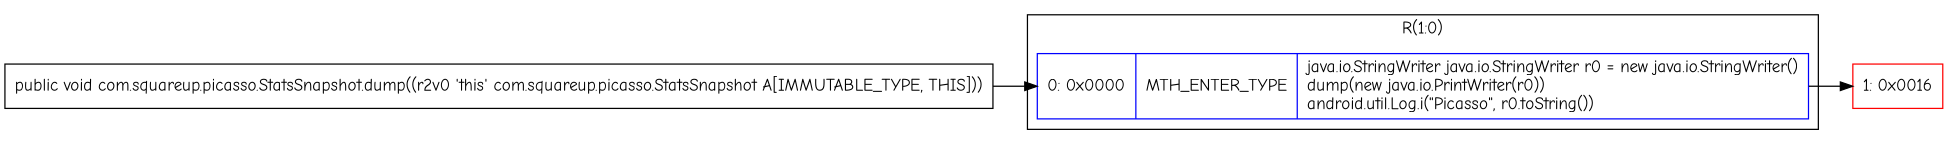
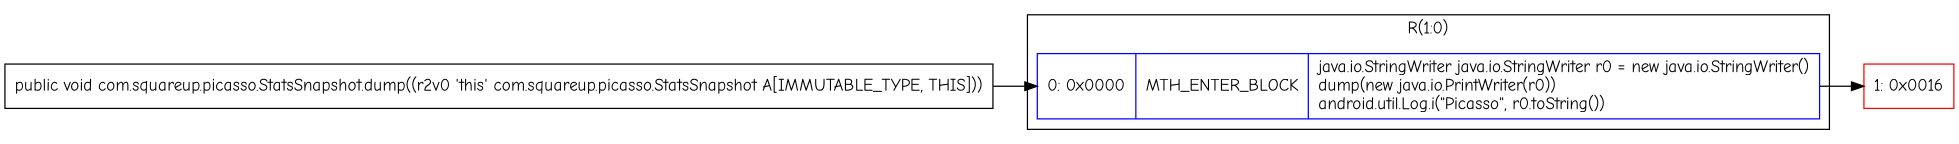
  digraph {
    rankdir=LR
    fontname="Comic Neue"
    node [shape=record fontname="Comic Neue"]
    edge [fontname="Comic Neue"]
-   n1 [color=blue label="{0\:\ 0x0000|MTH_ENTER_TYPE\l|java.io.StringWriter java.io.StringWriter r0 = new java.io.StringWriter()\ldump(new java.io.PrintWriter(r0))\landroid.util.Log.i(\"Picasso\", r0.toString())\l}"]
+   n1 [color=blue label="{0\:\ 0x0000|MTH_ENTER_BLOCK\l|java.io.StringWriter java.io.StringWriter r0 = new java.io.StringWriter()\ldump(new java.io.PrintWriter(r0))\landroid.util.Log.i(\"Picasso\", r0.toString())\l}"]
    n2 [color=red label="{1\:\ 0x0016}"]
    n3 [label="{public void com.squareup.picasso.StatsSnapshot.dump((r2v0 'this' com.squareup.picasso.StatsSnapshot A[IMMUTABLE_TYPE, THIS])) }"]
    subgraph cluster_1 {
      label="R(1:0)"
      n1
    }
    n1 -> n2
    n3 -> n1
  }
